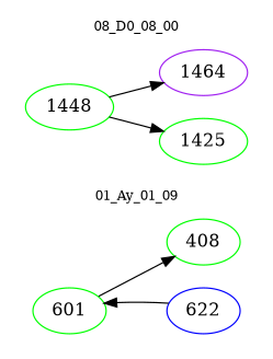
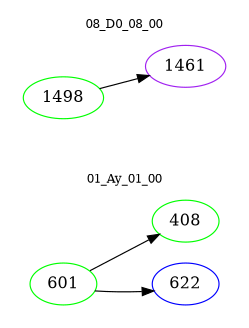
  digraph {
    rankdir=LR
    node [color=green]
    edge [color=black]
    n1 [label=601]
    n2 [color=blue label=622]
    n3 [label=408]
-   n4 [label=1448]
-   n5 [label=1425]
-   n6 [color=purple label=1464]
+   n4 [label=1498]
+   n6 [color=purple label=1461]
    subgraph cluster_1 {
      color=white
      fontsize=10
-     label="01_Ay_01_09"
+     label="01_Ay_01_00"
      n1
      n2
      n3
    }
    subgraph cluster_2 {
      color=white
      fontsize=10
      label="08_D0_08_00"
      n4
-     n5
      n6
    }
-   n2 -> n1
+   n1 -> n2
    n1 -> n3
-   n4 -> n5
    n4 -> n6
  }
